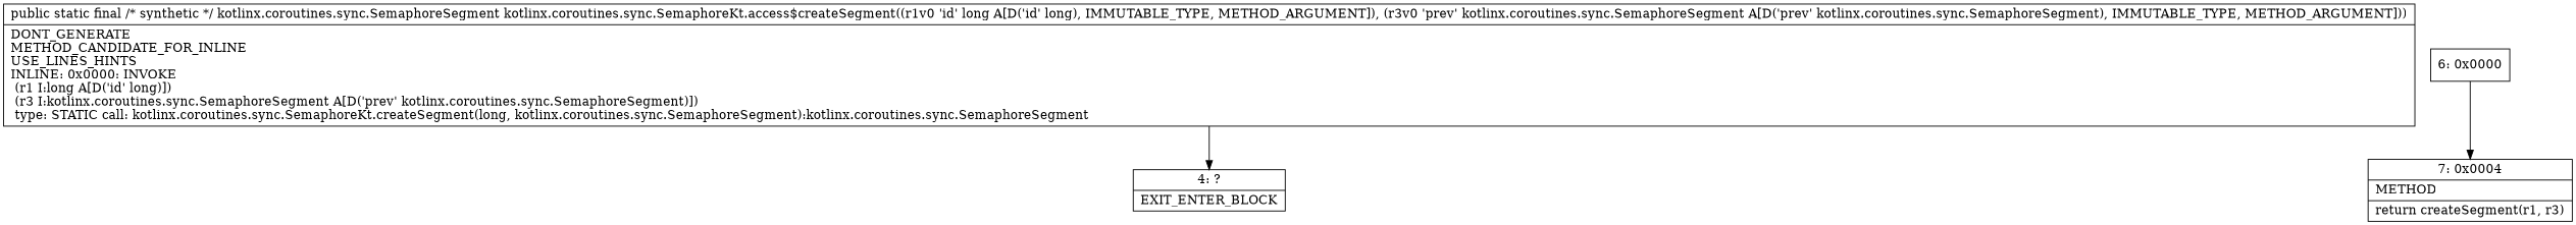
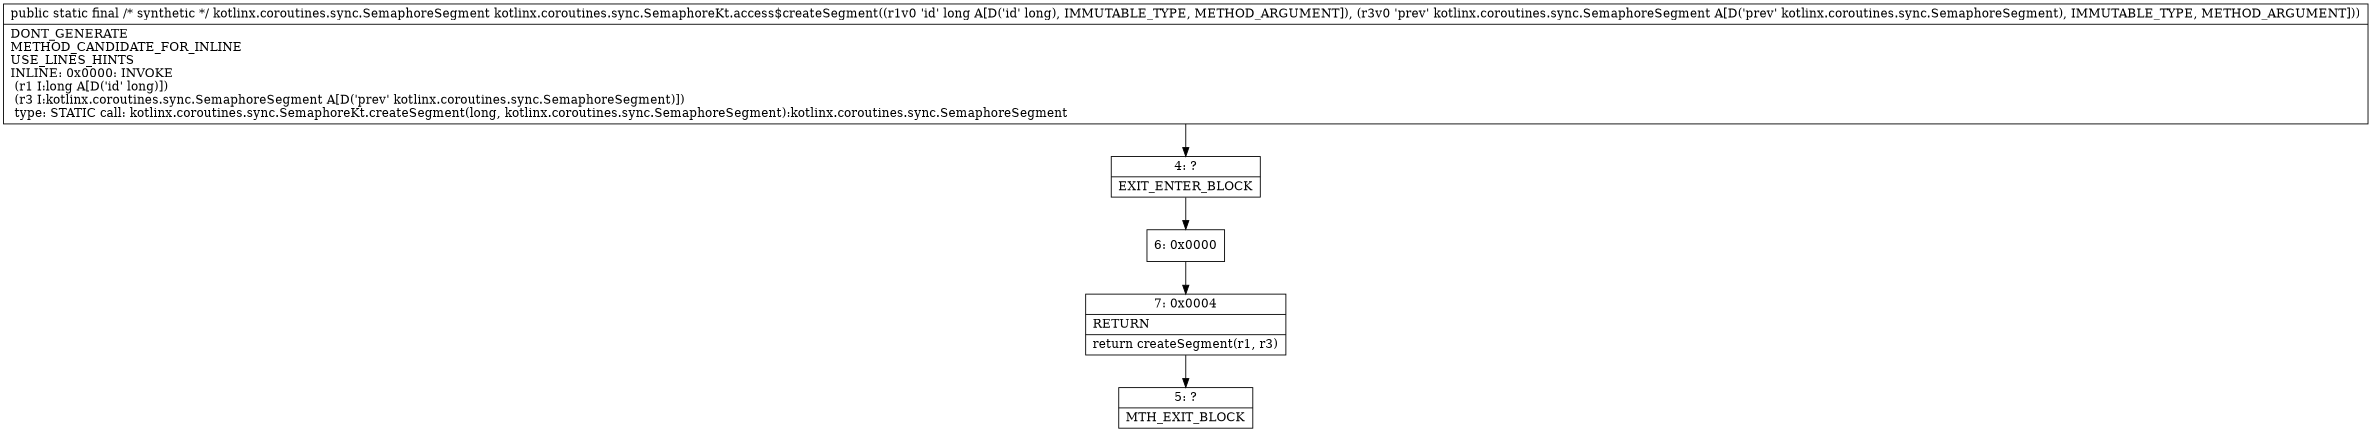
  digraph {
    node [shape=record]
    n1 [label="{4\:\ ?|EXIT_ENTER_BLOCK\l}"]
    n2 [label="{6\:\ 0x0000}"]
-   n3 [label="{7\:\ 0x0004|METHOD\l|return createSegment(r1, r3)\l}"]
+   n3 [label="{7\:\ 0x0004|RETURN\l|return createSegment(r1, r3)\l}"]
+   n4 [label="{5\:\ ?|MTH_EXIT_BLOCK\l}"]
    n5 [label="{public static final \/* synthetic *\/ kotlinx.coroutines.sync.SemaphoreSegment kotlinx.coroutines.sync.SemaphoreKt.access$createSegment((r1v0 'id' long A[D('id' long), IMMUTABLE_TYPE, METHOD_ARGUMENT]), (r3v0 'prev' kotlinx.coroutines.sync.SemaphoreSegment A[D('prev' kotlinx.coroutines.sync.SemaphoreSegment), IMMUTABLE_TYPE, METHOD_ARGUMENT]))  | DONT_GENERATE\lMETHOD_CANDIDATE_FOR_INLINE\lUSE_LINES_HINTS\lINLINE: 0x0000: INVOKE  \l  (r1 I:long A[D('id' long)])\l  (r3 I:kotlinx.coroutines.sync.SemaphoreSegment A[D('prev' kotlinx.coroutines.sync.SemaphoreSegment)])\l type: STATIC call: kotlinx.coroutines.sync.SemaphoreKt.createSegment(long, kotlinx.coroutines.sync.SemaphoreSegment):kotlinx.coroutines.sync.SemaphoreSegment\l}"]
+   n1 -> n2
    n2 -> n3
+   n3 -> n4
    n5 -> n1
  }
